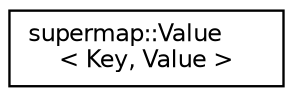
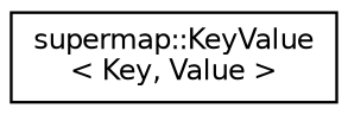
  digraph {
    rankdir=LR
-   n1 [color=black fillcolor=white fontname=Helvetica fontsize=10 height=0.2 label="supermap::Value\l\< Key, Value \>" shape=record style=filled width=0.4]
+   n1 [color=black fillcolor=white fontname=Helvetica fontsize=10 height=0.2 label="supermap::KeyValue\l\< Key, Value \>" shape=record style=filled width=0.4]
  }
